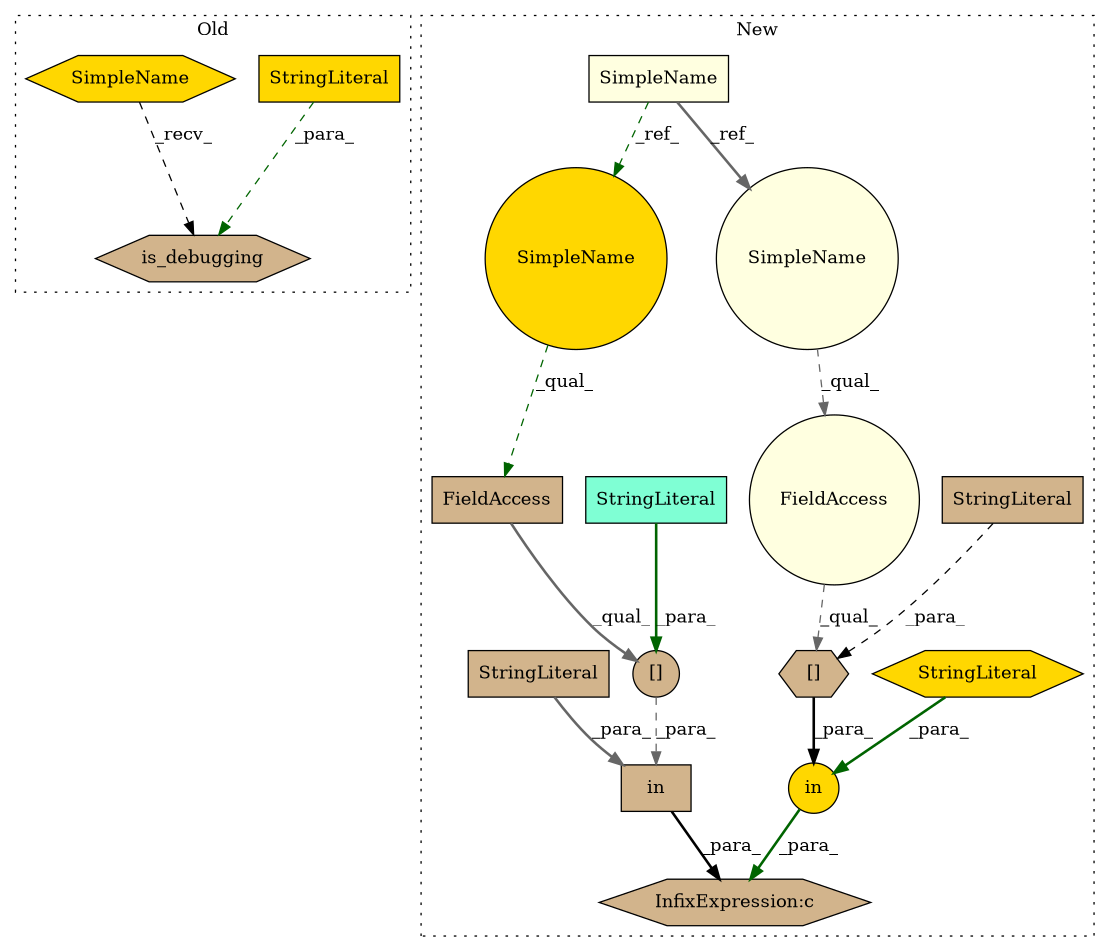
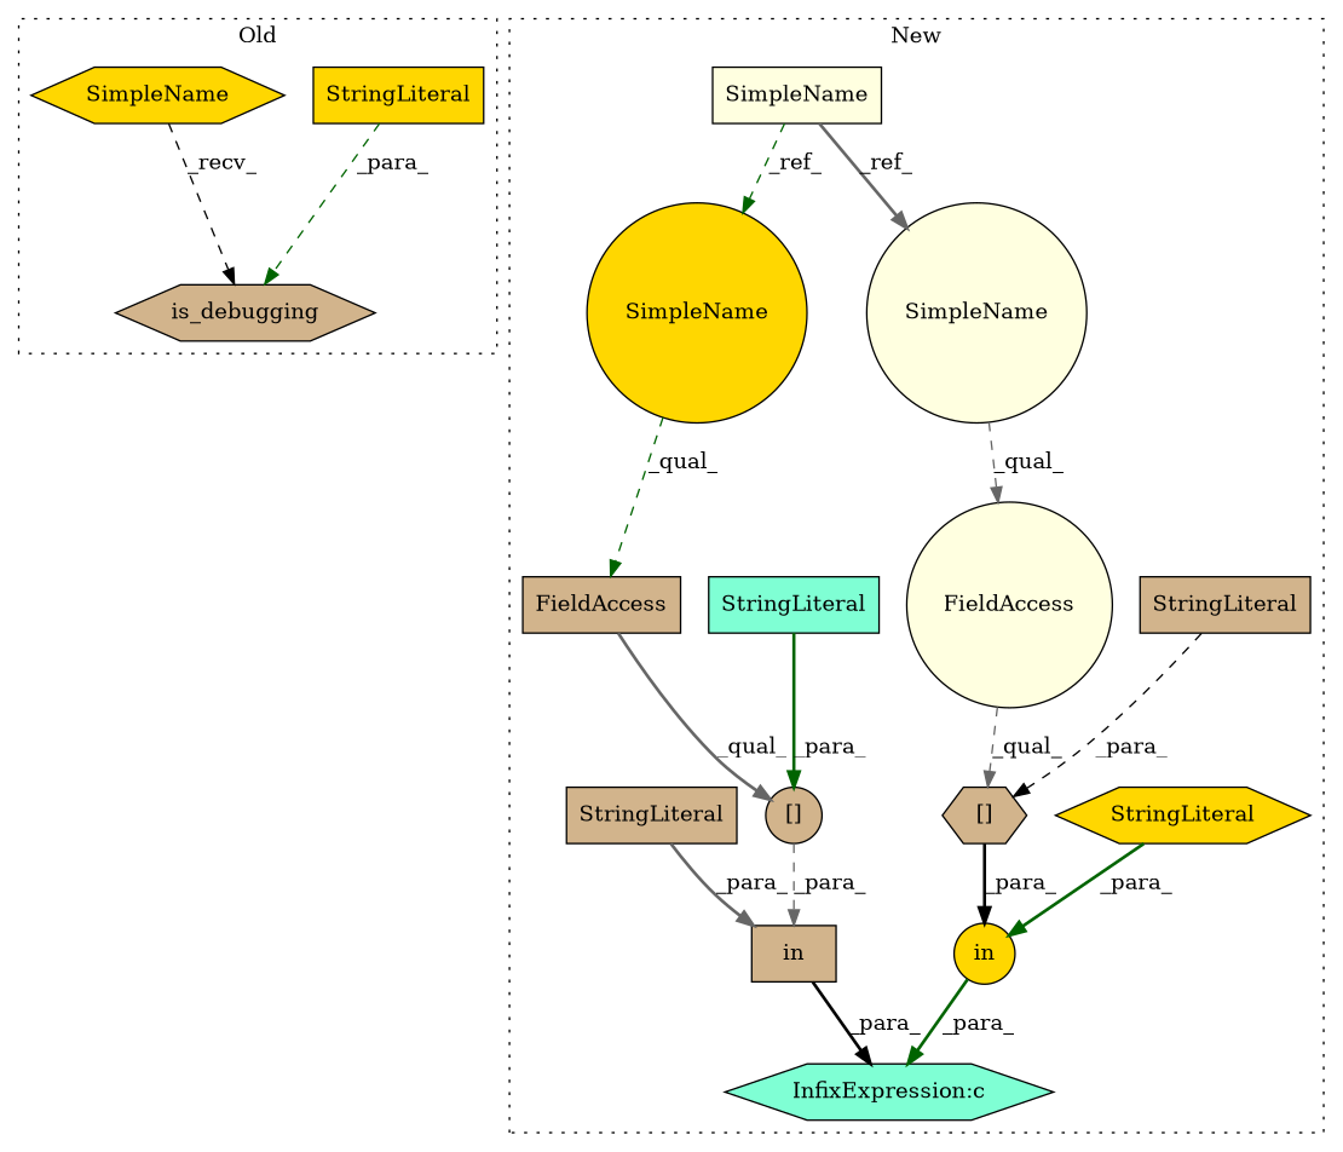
  digraph {
    node [a=45 l=3 s=3706 shape=box style=filled fillcolor=tan]
    edge [color=darkgreen style=dashed]
    n1 [a=32 l="13,1" label=is_debugging s="3363,3388" shape=hexagon]
    n2 [l=12 label=StringLiteral s=3376 fillcolor=gold]
    n3 [a=42 label=SimpleName s=3359 shape=hexagon fillcolor=gold]
    n4 [a=105 l=32 label=in]
    n5 [a=2 l="11,1" label="[]" s="3715,3737" shape=circle]
-   n6 [a=27 l=4 label="InfixExpression:c" s=3695 shape=hexagon]
+   n6 [a=27 l=4 label="InfixExpression:c" s=3695 shape=hexagon fillcolor=aquamarine]
    n7 [a=105 l=39 label=in s=3655 shape=circle fillcolor=gold]
    n8 [a=2 l="11,1" label="[]" s="3671,3693" shape=hexagon]
    n9 [a=22 l=10 label=FieldAccess s=3715]
    n10 [a=22 l=10 label=FieldAccess s=3671 shape=circle fillcolor=lightyellow]
    n11 [l=12 label=StringLiteral s=3655 shape=hexagon fillcolor=gold]
    n12 [l=5 label=StringLiteral]
    n13 [l=11 label=StringLiteral s=3726 fillcolor=aquamarine]
    n14 [l=11 label=StringLiteral s=3682]
    n15 [a=42 label=SimpleName s=3098 fillcolor=lightyellow]
    n16 [a=42 label=SimpleName s=3715 shape=circle fillcolor=gold]
    n17 [a=42 label=SimpleName s=3671 shape=circle fillcolor=lightyellow]
    subgraph cluster_1 {
      label=Old
      style=dotted
      n1
      n2
      n3
    }
    subgraph cluster_2 {
      label=New
      style=dotted
      n4
      n5
      n6
      n7
      n8
      n9
      n10
      n11
      n12
      n13
      n14
      n15
      n16
      n17
    }
    n2 -> n1 [label=_para_]
    n3 -> n1 [label=_recv_ color=black]
    n4 -> n6 [label=_para_ color=black style=bold]
    n5 -> n4 [label=_para_ color=gray40]
    n7 -> n6 [label=_para_ style=bold]
    n8 -> n7 [label=_para_ color=black style=bold]
    n9 -> n5 [label=_qual_ color=gray40 style=bold]
    n10 -> n8 [label=_qual_ color=gray40]
    n11 -> n7 [label=_para_ style=bold]
    n12 -> n4 [label=_para_ color=gray40 style=bold]
    n13 -> n5 [label=_para_ style=bold]
    n14 -> n8 [label=_para_ color=black]
    n15 -> n16 [label=_ref_]
    n15 -> n17 [label=_ref_ color=gray40 style=bold]
    n16 -> n9 [label=_qual_]
    n17 -> n10 [label=_qual_ color=gray40]
  }
